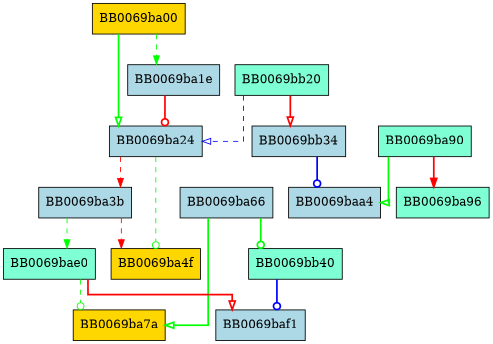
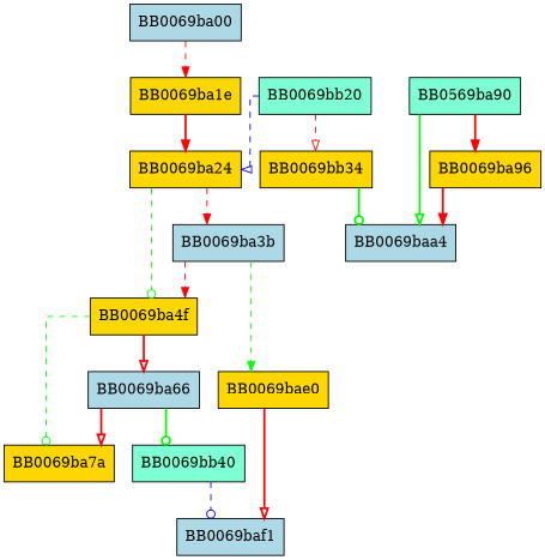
  digraph {
    splines=ortho
    node [fillcolor=lightblue shape=box style=filled]
    edge [arrowhead=onormal color=red style=bold]
-   BB0069ba00 [fillcolor=gold]
-   BB0069ba24
-   BB0069ba1e
+   BB0069ba00
+   BB0069ba24 [fillcolor=gold]
+   BB0069ba1e [fillcolor=gold]
    BB0069ba4f [fillcolor=gold]
    BB0069ba3b
    BB0069ba7a [fillcolor=gold]
    BB0069ba66
-   BB0069bae0 [fillcolor=aquamarine]
-   BB0069ba90 [fillcolor=aquamarine]
+   BB0069bae0 [fillcolor=gold]
+   BB0069ba90 [fillcolor=aquamarine label=BB0569ba90]
    BB0069baa4
-   BB0069ba96 [fillcolor=aquamarine]
+   BB0069ba96 [fillcolor=gold]
    BB0069bb40 [fillcolor=aquamarine]
    BB0069baf1
    BB0069bb20 [fillcolor=aquamarine]
-   BB0069bb34
-   BB0069ba00 -> BB0069ba24 [color=green]
-   BB0069ba00 -> BB0069ba1e [arrowhead=normal color=green style=dashed]
+   BB0069bb34 [fillcolor=gold]
+   BB0069ba00 -> BB0069ba1e [arrowhead=normal style=dashed]
    BB0069ba24 -> BB0069ba4f [arrowhead=odot color=green style=dashed]
    BB0069ba24 -> BB0069ba3b [arrowhead=normal style=dashed]
-   BB0069ba1e -> BB0069ba24 [arrowhead=odot]
-   BB0069bae0 -> BB0069ba7a [arrowhead=odot color=green style=dashed]
+   BB0069ba1e -> BB0069ba24 [arrowhead=normal]
+   BB0069ba4f -> BB0069ba7a [arrowhead=odot color=green style=dashed]
+   BB0069ba4f -> BB0069ba66
    BB0069ba3b -> BB0069ba4f [arrowhead=normal style=dashed]
    BB0069ba3b -> BB0069bae0 [arrowhead=normal color=green style=dashed]
-   BB0069ba66 -> BB0069ba7a [color=green]
+   BB0069ba66 -> BB0069ba7a
    BB0069ba66 -> BB0069bb40 [arrowhead=odot color=green]
    BB0069bae0 -> BB0069baf1
    BB0069ba90 -> BB0069baa4 [color=green]
    BB0069ba90 -> BB0069ba96 [arrowhead=normal]
-   BB0069bb40 -> BB0069baf1 [arrowhead=odot color=blue]
+   BB0069ba96 -> BB0069baa4 [arrowhead=normal]
+   BB0069bb40 -> BB0069baf1 [arrowhead=odot color=blue style=dashed]
    BB0069bb20 -> BB0069ba24 [color=blue style=dashed]
-   BB0069bb20 -> BB0069bb34
-   BB0069bb34 -> BB0069baa4 [arrowhead=odot color=blue]
+   BB0069bb20 -> BB0069bb34 [style=dashed]
+   BB0069bb34 -> BB0069baa4 [arrowhead=odot color=green]
  }
